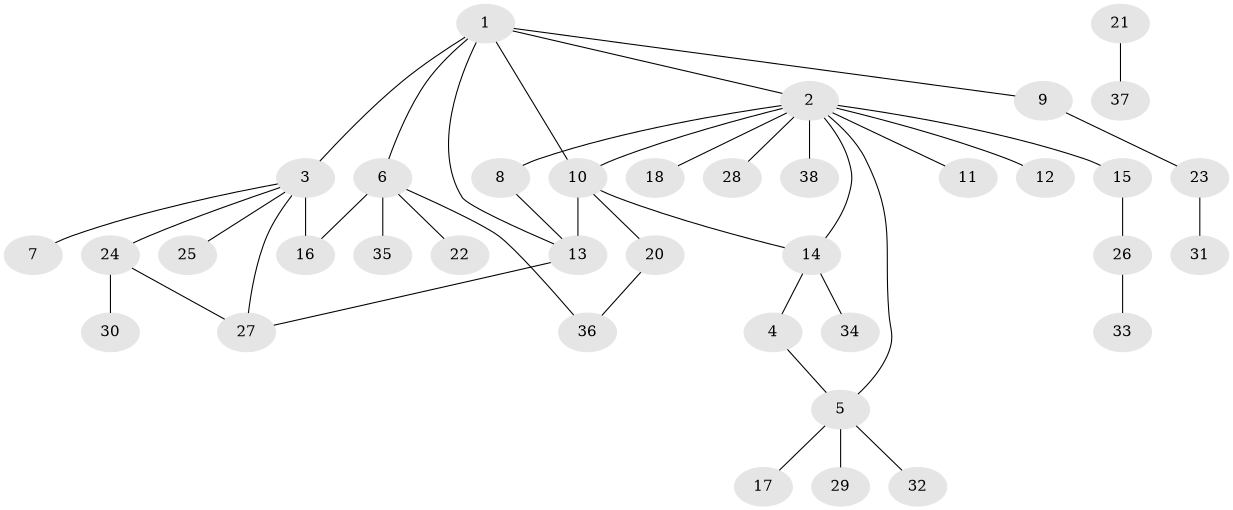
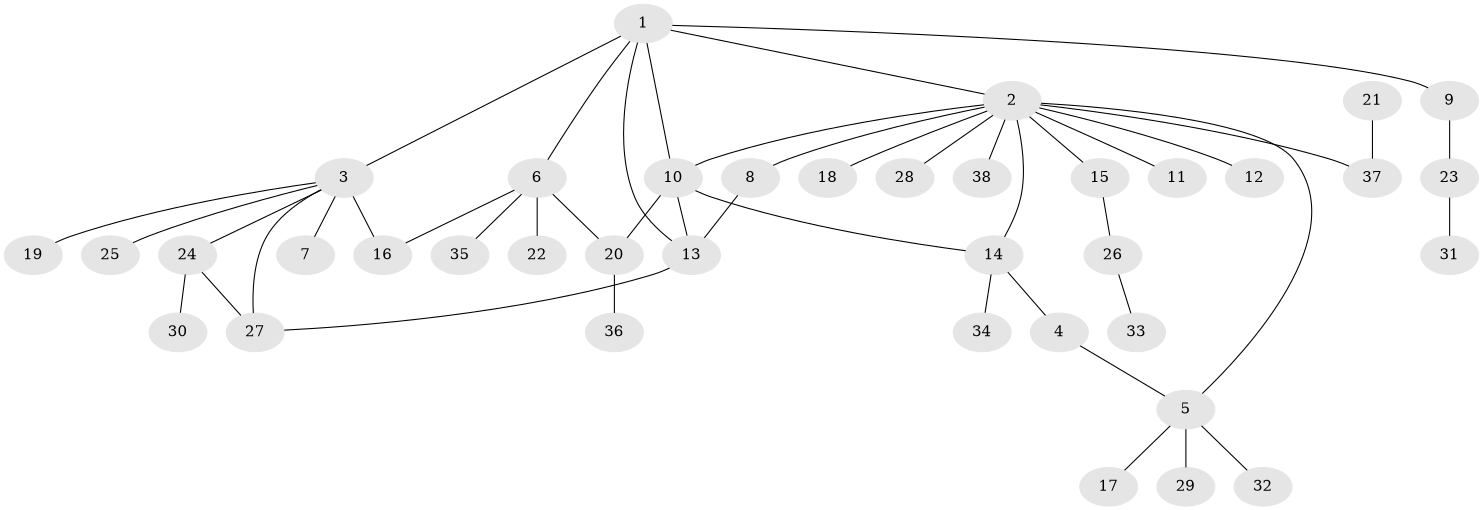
  graph {
    node [color=gray90 style=filled]
    edge [weight=1.0]
    1
    2
    3
    6
    9
    10
    13
    5
    8
    11
    12
    14
    15
    18
    28
    37
    38
    7
    16
+   19
    24
    25
    27
    22
    35
    36
    23
    20
    4
    17
    29
    32
    34
    26
    21
    30
    31
    33
    1 -- 2
    1 -- 3
    1 -- 6
    1 -- 9
    1 -- 10
    1 -- 13
    2 -- 10
    2 -- 5
    2 -- 8
    2 -- 11
    2 -- 12
    2 -- 14
    2 -- 15
    2 -- 18
    2 -- 28
+   2 -- 37
    2 -- 38
    3 -- 7
    3 -- 16 [weight=4.0]
+   3 -- 19
    3 -- 24
    3 -- 25
    3 -- 27
    6 -- 16
    6 -- 22
    6 -- 35
-   6 -- 36
+   6 -- 20
    9 -- 23
    10 -- 13 [weight=4.0]
    10 -- 14
    10 -- 20
    13 -- 27
    5 -- 17
    5 -- 29
    5 -- 32
    8 -- 13 [weight=2.0]
    14 -- 4
    14 -- 34
    15 -- 26
    24 -- 27
    24 -- 30
    23 -- 31
    20 -- 36
    4 -- 5
    26 -- 33
    21 -- 37
  }
